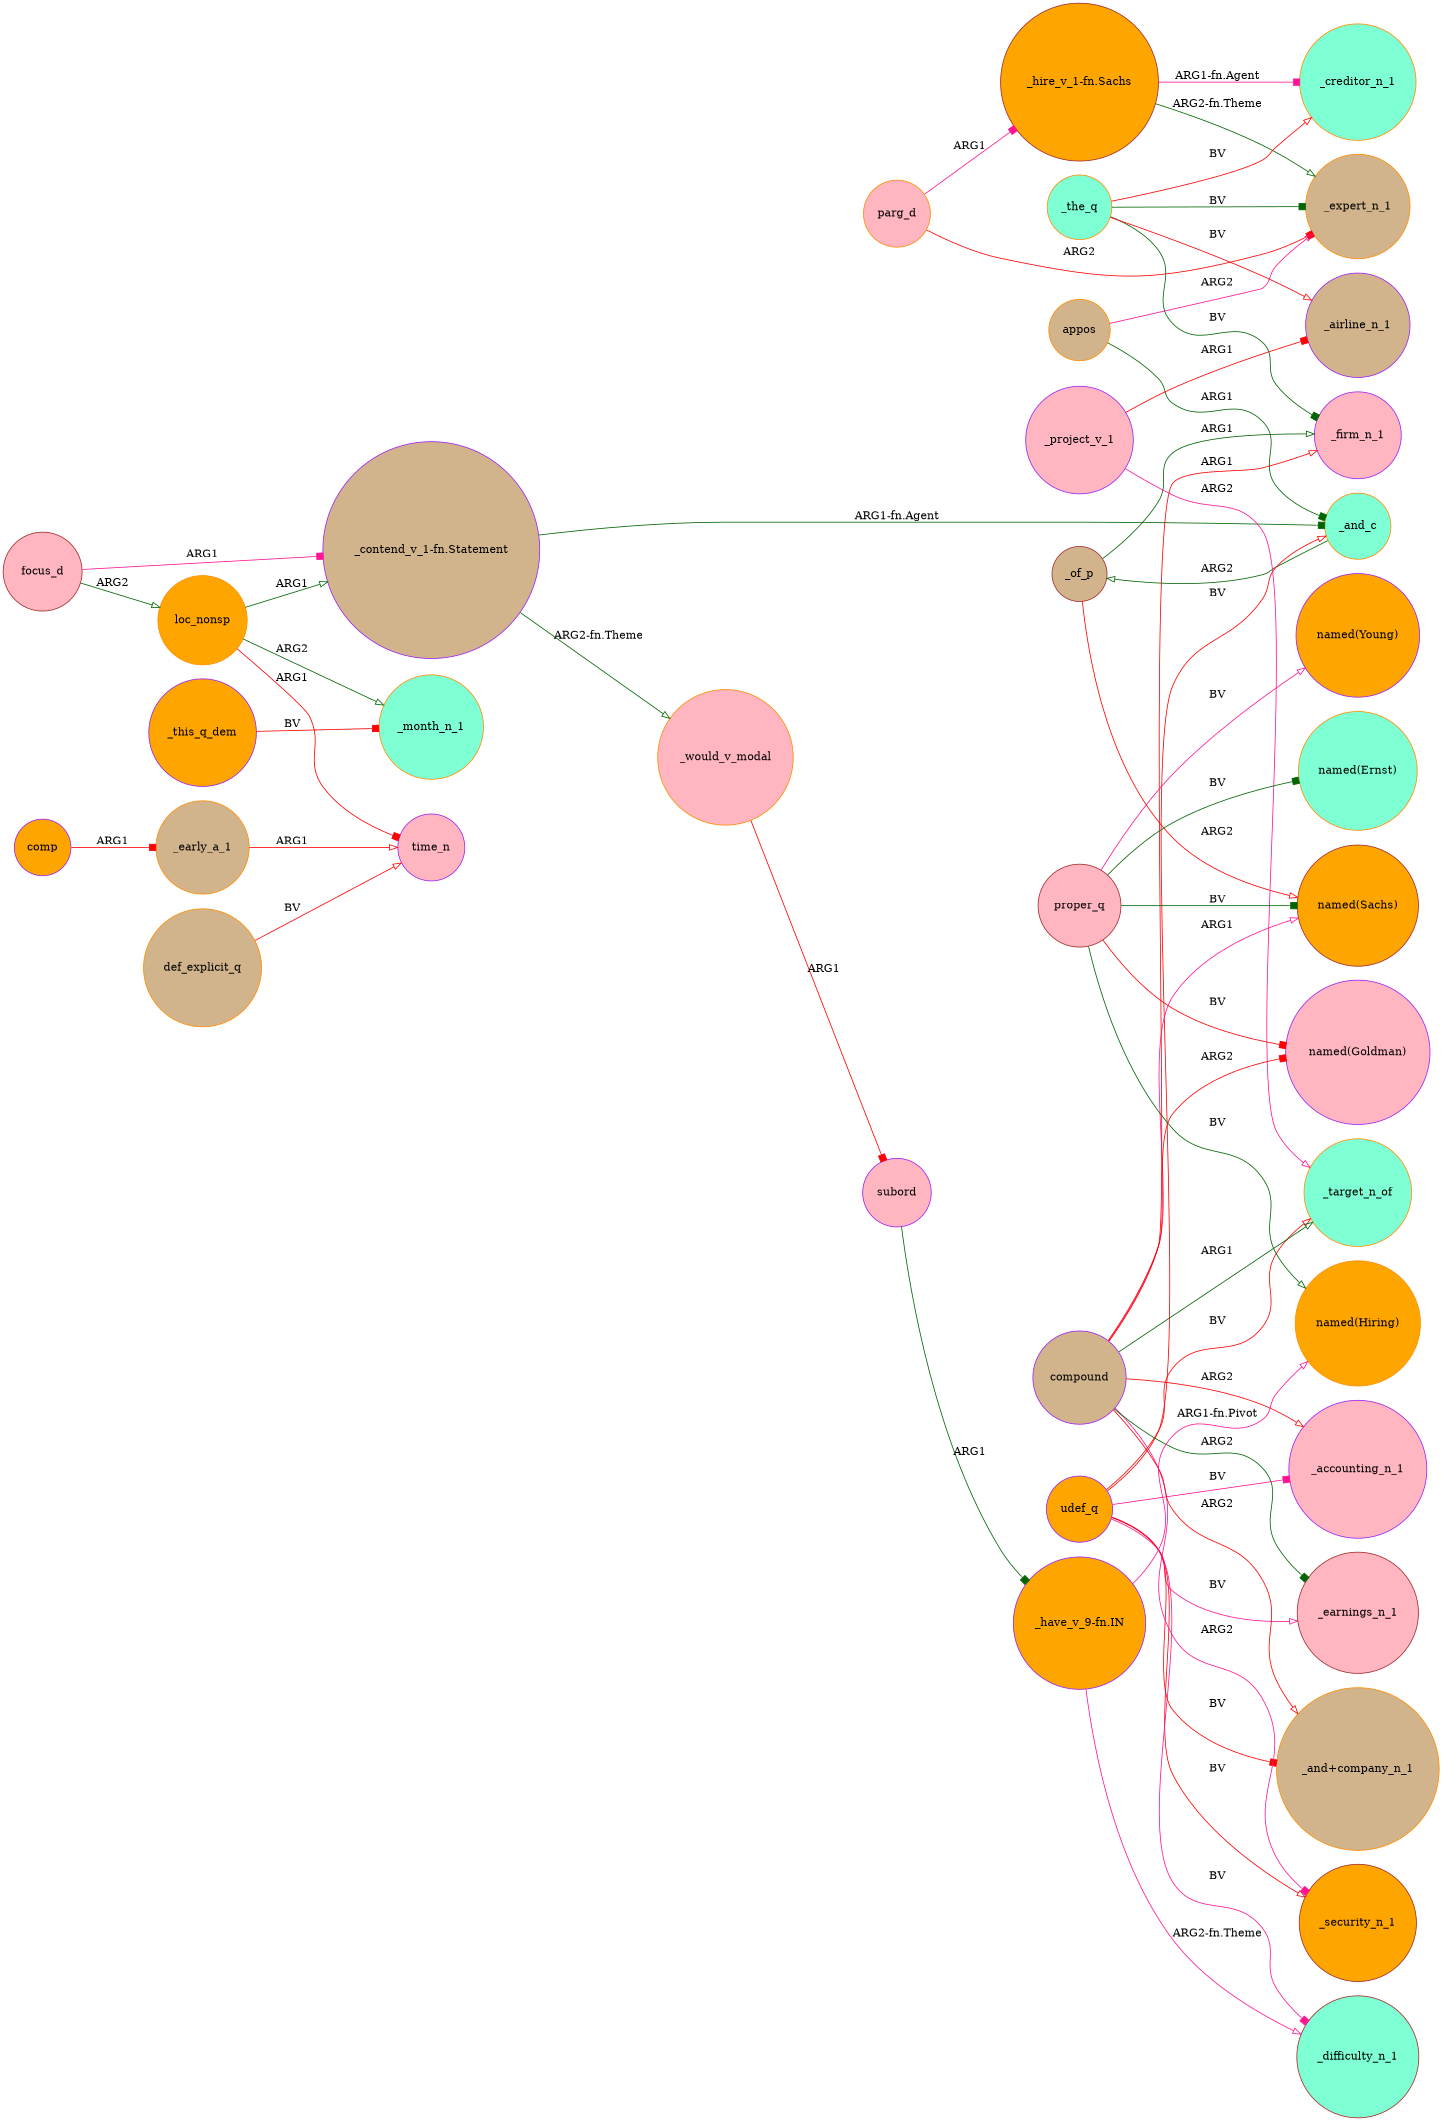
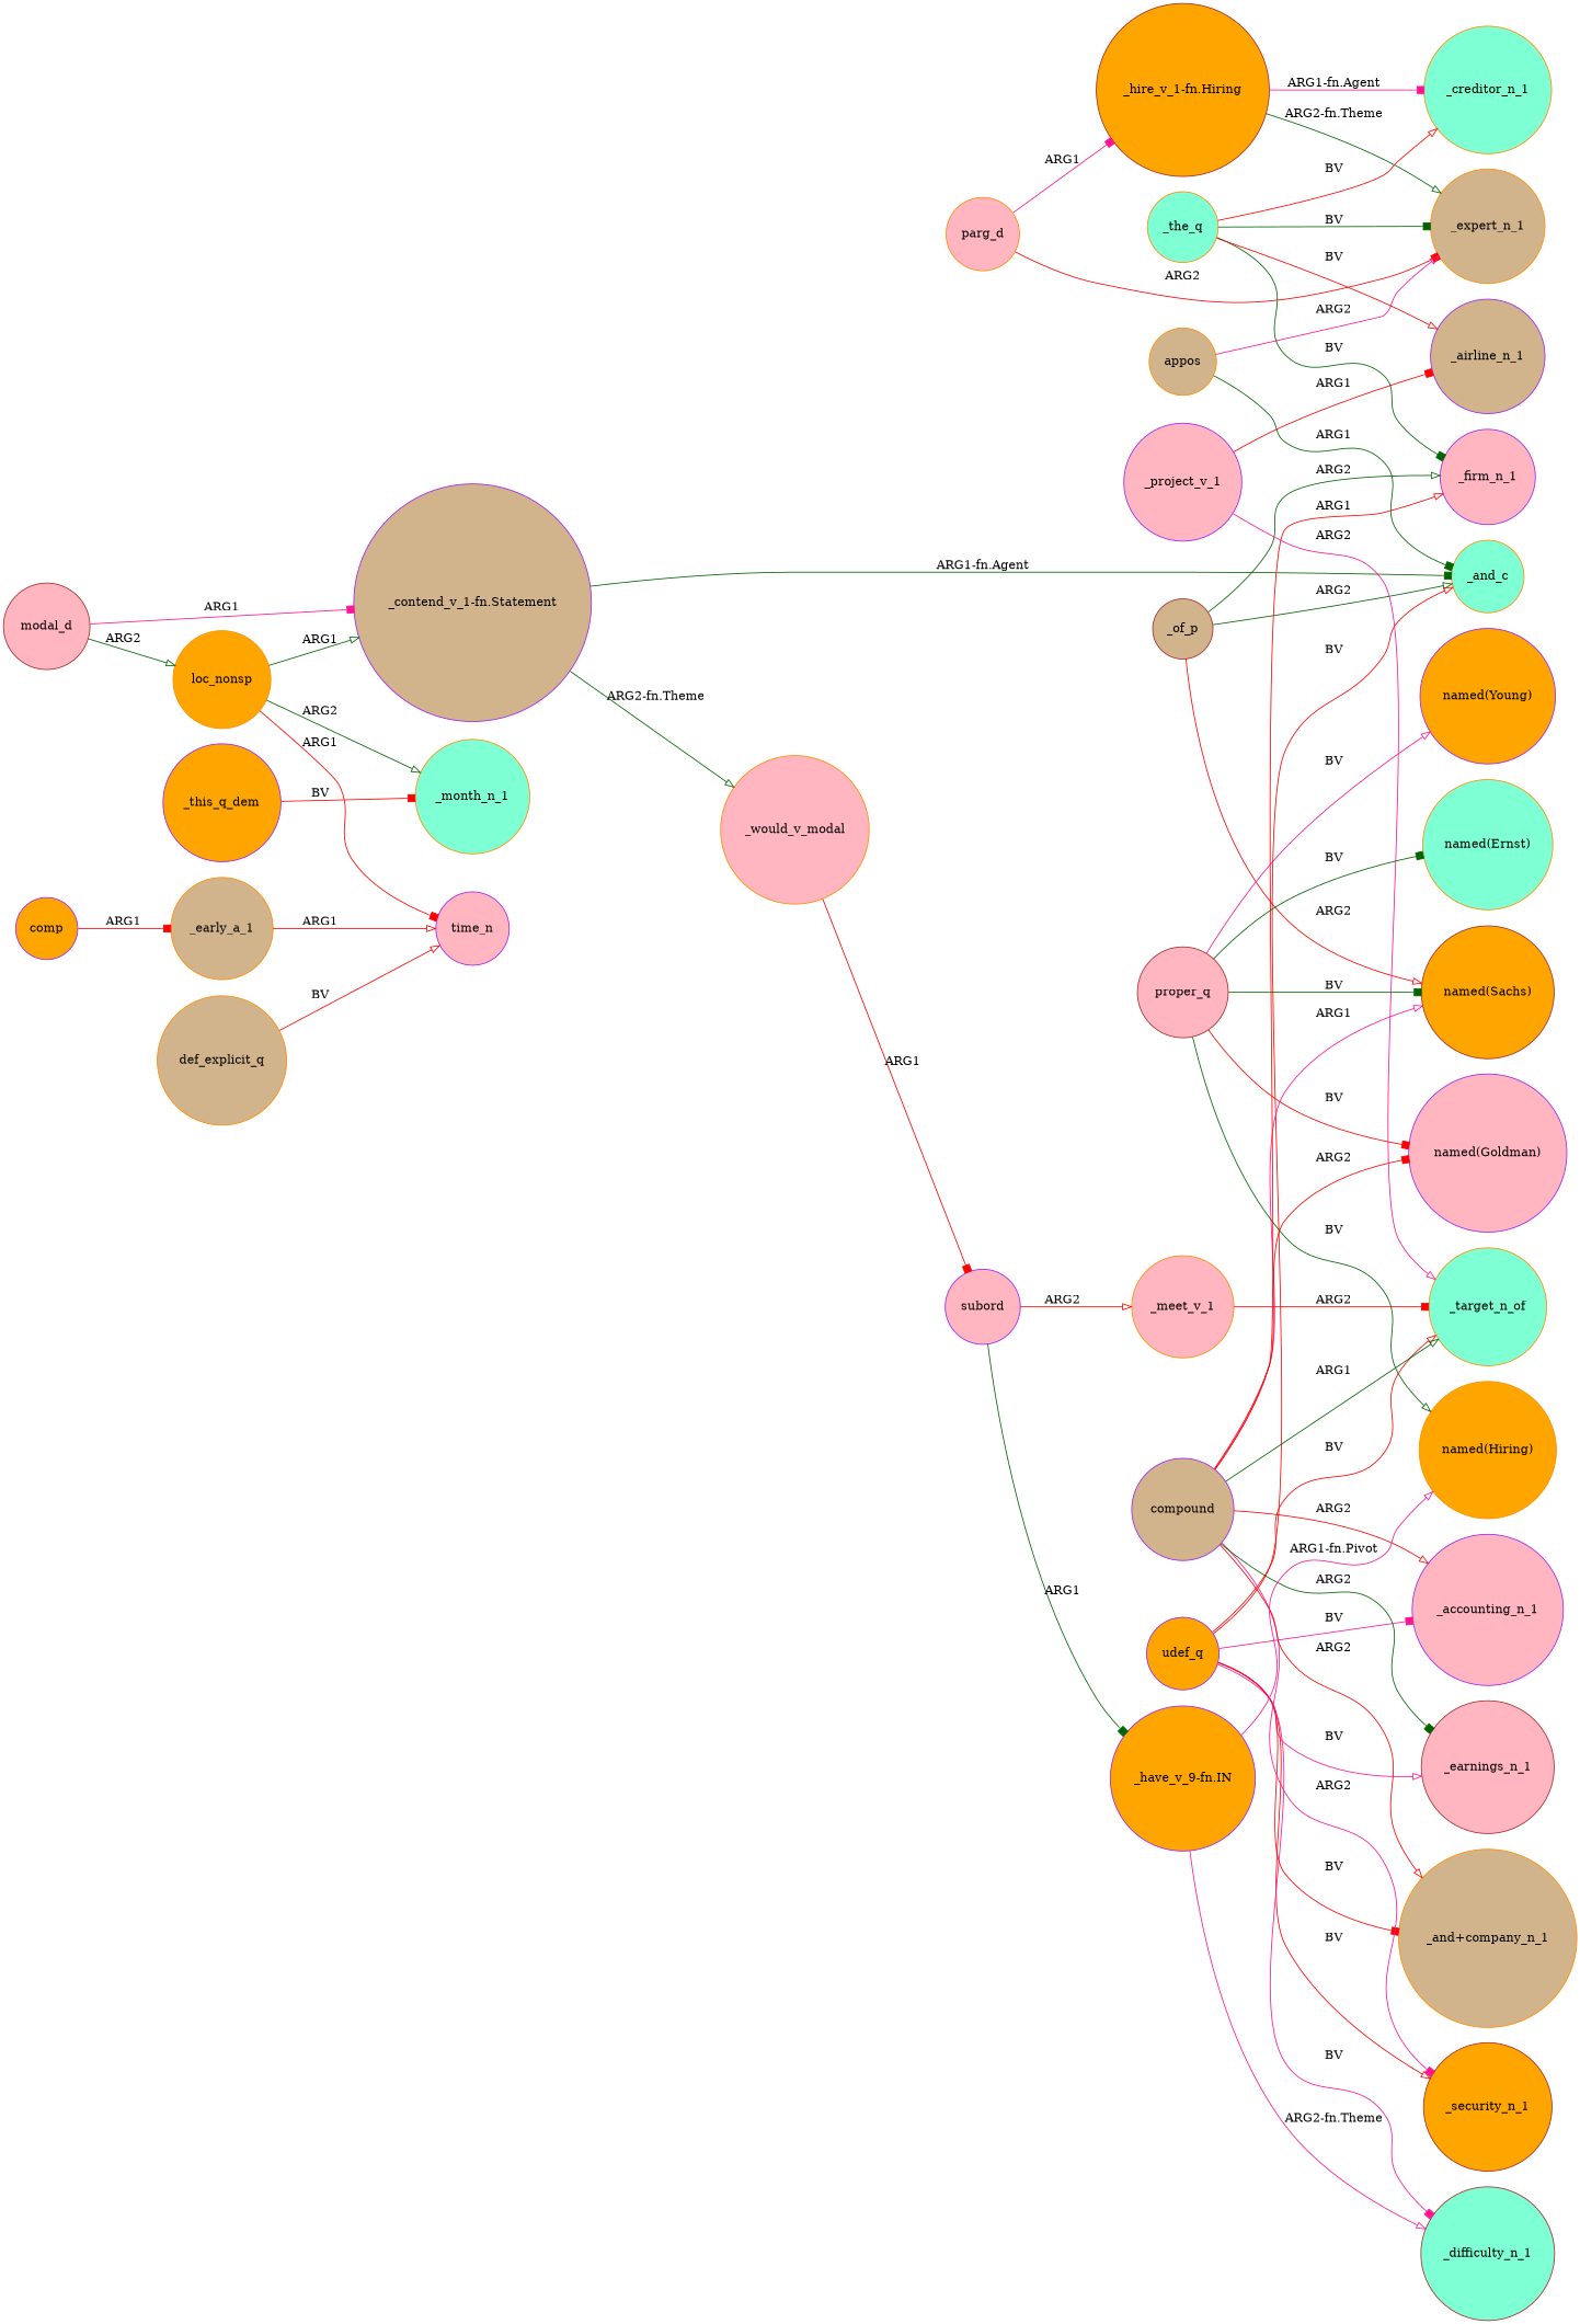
  digraph {
    rankdir=LR
    node [color=darkorange fillcolor=lightpink shape=circle style=filled]
    edge [arrowhead=onormal color=red]
    _of_p [color=brown fillcolor=tan]
    "named(Sachs)" [color=brown fillcolor=orange]
    _and_c [fillcolor=aquamarine]
    _firm_n_1 [color=purple]
    _expert_n_1 [fillcolor=tan]
    parg_d
-   "_hire_v_1-fn.Hiring" [color=brown fillcolor=orange label="_hire_v_1-fn.Sachs"]
+   "_hire_v_1-fn.Hiring" [color=brown fillcolor=orange]
    _creditor_n_1 [fillcolor=aquamarine]
-   focus_d [color=brown]
+   focus_d [color=brown label=modal_d]
    loc_nonsp [fillcolor=orange]
    "_contend_v_1-fn.Statement" [color=purple fillcolor=tan]
    time_n [color=purple]
    _month_n_1 [fillcolor=aquamarine]
    _would_v_modal
    udef_q [color=purple fillcolor=orange]
    _target_n_of [fillcolor=aquamarine]
    _security_n_1 [color=brown fillcolor=orange]
    _difficulty_n_1 [color=brown fillcolor=aquamarine]
    _earnings_n_1 [color=brown]
    "_and+company_n_1" [fillcolor=tan]
    _accounting_n_1 [color=purple]
    appos [fillcolor=tan]
    def_explicit_q [fillcolor=tan]
    subord [color=purple]
    _this_q_dem [color=purple fillcolor=orange]
+   _meet_v_1
    compound [color=purple fillcolor=tan]
    "named(Goldman)" [color=purple]
    n29 [color=purple fillcolor=orange label="_have_v_9-fn.IN"]
    n30 [fillcolor=orange label="named(Hiring)"]
    _project_v_1 [color=purple]
    _airline_n_1 [color=purple fillcolor=tan]
    _the_q [fillcolor=aquamarine]
    proper_q [color=brown]
    "named(Ernst)" [fillcolor=aquamarine]
    "named(Young)" [color=purple fillcolor=orange]
    _early_a_1 [fillcolor=tan]
    comp [color=purple fillcolor=orange]
    _of_p -> "named(Sachs)" [label=ARG2]
-   _and_c -> _of_p [color=darkgreen label=ARG2]
-   _of_p -> _firm_n_1 [color=darkgreen label=ARG1]
+   _of_p -> _and_c [color=darkgreen label=ARG2]
+   _of_p -> _firm_n_1 [color=darkgreen label=ARG2]
    parg_d -> _expert_n_1 [arrowhead=box label=ARG2]
    parg_d -> "_hire_v_1-fn.Hiring" [arrowhead=box color=deeppink label=ARG1]
    "_hire_v_1-fn.Hiring" -> _expert_n_1 [color=darkgreen label="ARG2-fn.Theme"]
    "_hire_v_1-fn.Hiring" -> _creditor_n_1 [arrowhead=box color=deeppink label="ARG1-fn.Agent"]
    focus_d -> loc_nonsp [color=darkgreen label=ARG2]
    focus_d -> "_contend_v_1-fn.Statement" [arrowhead=box color=deeppink label=ARG1]
    loc_nonsp -> "_contend_v_1-fn.Statement" [color=darkgreen label=ARG1]
    loc_nonsp -> time_n [arrowhead=box label=ARG1]
    loc_nonsp -> _month_n_1 [color=darkgreen label=ARG2]
    "_contend_v_1-fn.Statement" -> _and_c [arrowhead=box color=darkgreen label="ARG1-fn.Agent"]
    "_contend_v_1-fn.Statement" -> _would_v_modal [color=darkgreen label="ARG2-fn.Theme"]
    _would_v_modal -> subord [arrowhead=box label=ARG1]
    udef_q -> _and_c [label=BV]
    udef_q -> _target_n_of [label=BV]
    udef_q -> _security_n_1 [label=BV]
    udef_q -> _difficulty_n_1 [arrowhead=box color=deeppink label=BV]
    udef_q -> _earnings_n_1 [color=deeppink label=BV]
    udef_q -> "_and+company_n_1" [arrowhead=box label=BV]
    udef_q -> _accounting_n_1 [arrowhead=box color=deeppink label=BV]
    appos -> _and_c [arrowhead=box color=darkgreen label=ARG1]
    appos -> _expert_n_1 [color=deeppink label=ARG2]
    def_explicit_q -> time_n [label=BV]
+   subord -> _meet_v_1 [label=ARG2]
    subord -> n29 [arrowhead=box color=darkgreen label=ARG1]
    _this_q_dem -> _month_n_1 [arrowhead=box label=BV]
+   _meet_v_1 -> _target_n_of [arrowhead=box label=ARG2]
    compound -> "named(Sachs)" [color=deeppink label=ARG1]
    compound -> _firm_n_1 [label=ARG1]
    compound -> _target_n_of [color=darkgreen label=ARG1]
    compound -> _security_n_1 [arrowhead=box color=deeppink label=ARG2]
    compound -> _earnings_n_1 [arrowhead=box color=darkgreen label=ARG2]
    compound -> "_and+company_n_1" [label=ARG2]
    compound -> _accounting_n_1 [label=ARG2]
    compound -> "named(Goldman)" [arrowhead=box label=ARG2]
    n29 -> _difficulty_n_1 [color=deeppink label="ARG2-fn.Theme"]
    n29 -> n30 [color=deeppink label="ARG1-fn.Pivot"]
    _project_v_1 -> _target_n_of [color=deeppink label=ARG2]
    _project_v_1 -> _airline_n_1 [arrowhead=box label=ARG1]
    _the_q -> _firm_n_1 [arrowhead=box color=darkgreen label=BV]
    _the_q -> _expert_n_1 [arrowhead=box color=darkgreen label=BV]
    _the_q -> _creditor_n_1 [label=BV]
    _the_q -> _airline_n_1 [label=BV]
    proper_q -> "named(Sachs)" [arrowhead=box color=darkgreen label=BV]
    proper_q -> "named(Goldman)" [arrowhead=box label=BV]
    proper_q -> n30 [color=darkgreen label=BV]
    proper_q -> "named(Ernst)" [arrowhead=box color=darkgreen label=BV]
    proper_q -> "named(Young)" [color=deeppink label=BV]
    _early_a_1 -> time_n [label=ARG1]
    comp -> _early_a_1 [arrowhead=box label=ARG1]
  }
